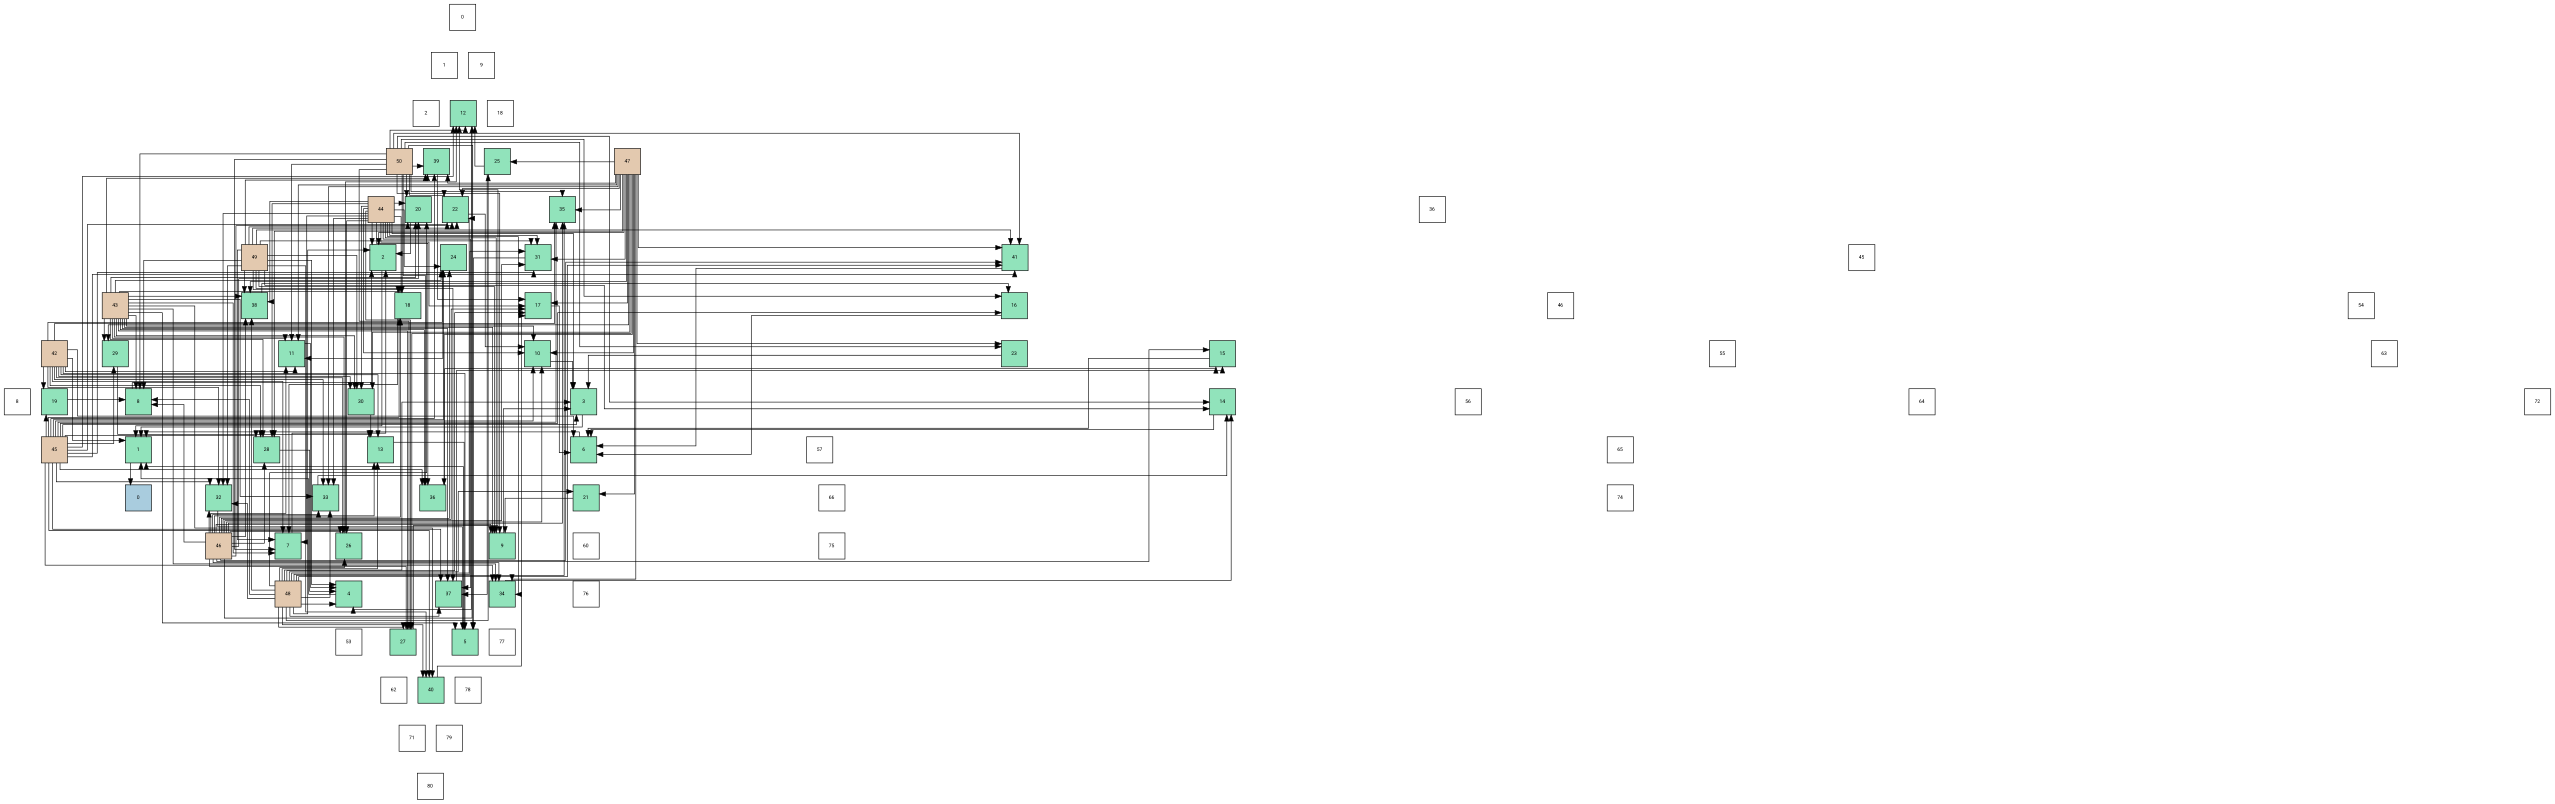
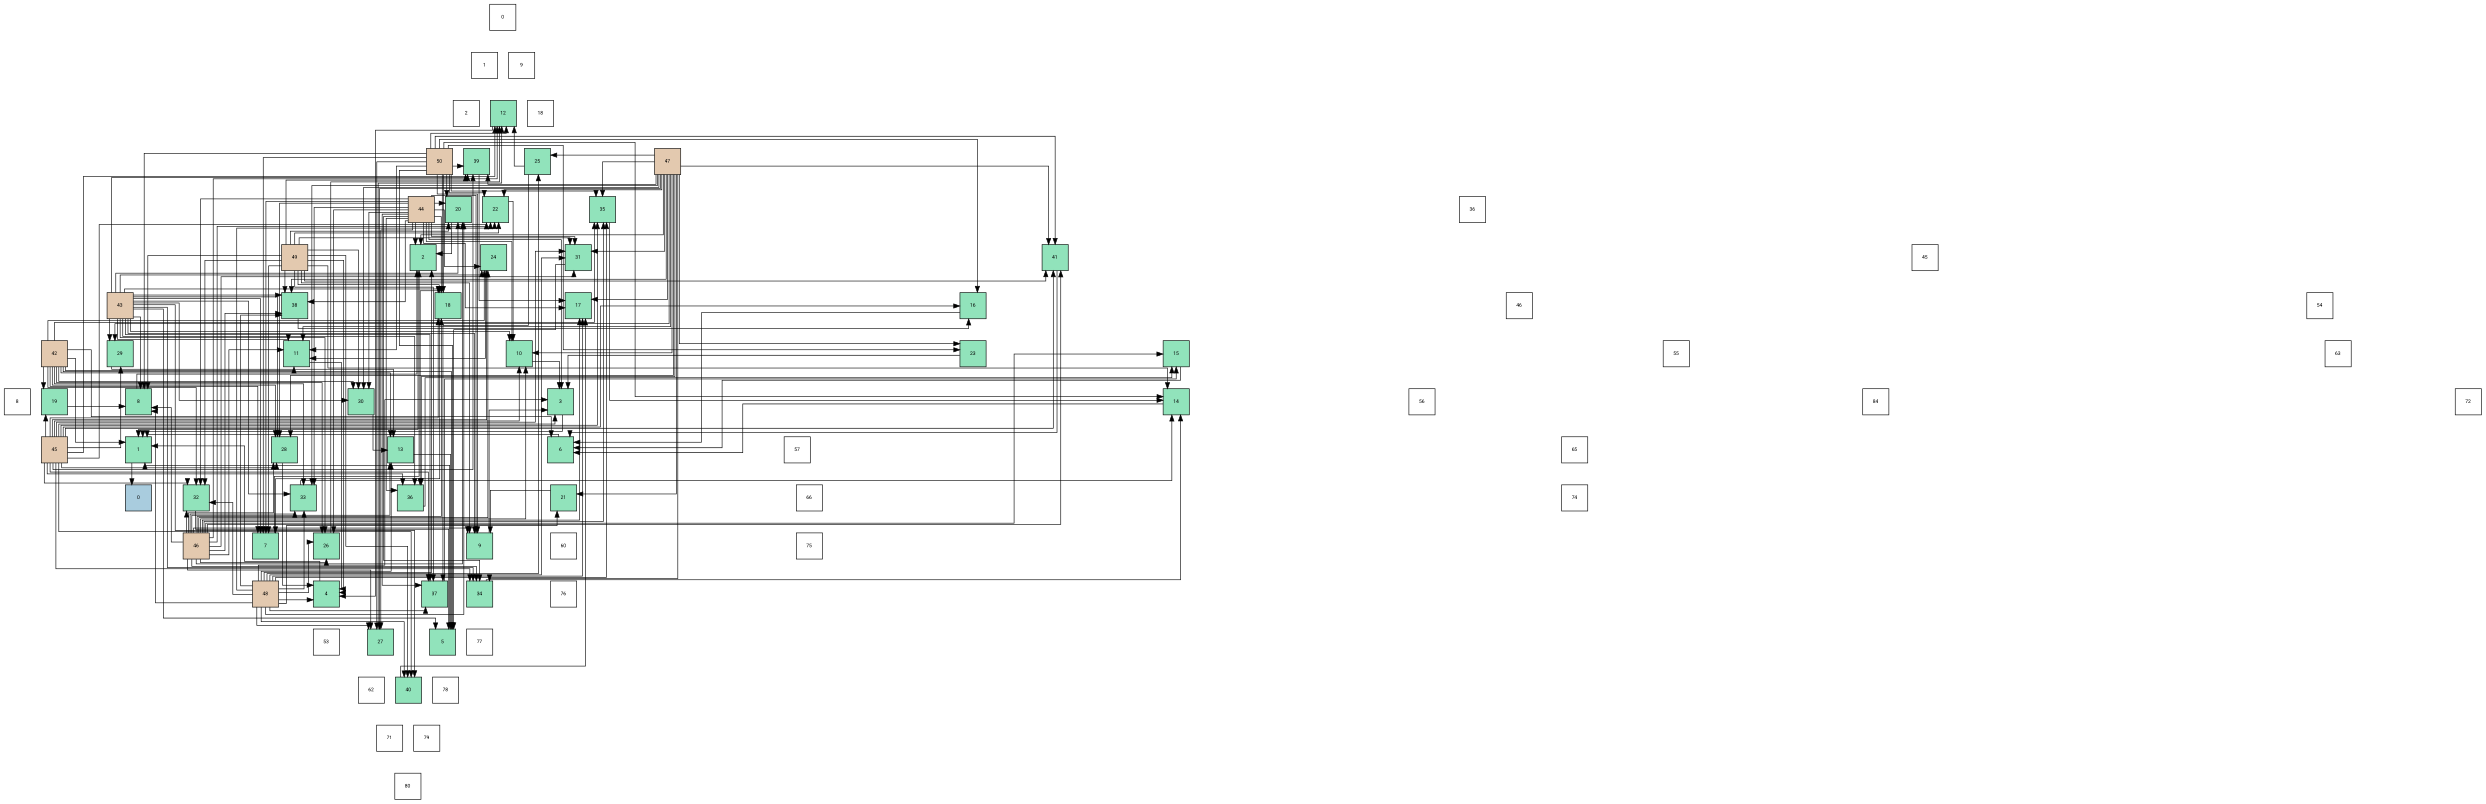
  digraph {
    fontname=Roboto
    rank=same
    rankdir=TB
    splines=ortho
    node [fillcolor="#91e3bb" fixedsize=true fontname=Roboto fontsize=8 shape=square style=filled]
    edge [constraint=false fontname=Roboto style=vis]
    n1 [fillcolor="#ffffff" label=0 width=0.6]
    n2 [fillcolor="#ffffff" label=1 width=0.6]
    n3 [fillcolor="#ffffff" label=9 width=0.6]
    n4 [fillcolor="#ffffff" label=2 width=0.6]
    n5 [label=12 width=0.6]
    n6 [fillcolor="#ffffff" label=18 width=0.6]
    n7 [fillcolor="#e3c9af" label=50 width=0.6]
    n8 [label=39 width=0.6]
    n9 [label=4 width=0.6]
    n10 [label=25 width=0.6]
    n11 [fillcolor="#e3c9af" label=44 width=0.6]
    n12 [label=20 width=0.6]
    n13 [label=22 width=0.6]
    n14 [label=18 width=0.6]
    n15 [label=11 width=0.6]
    n16 [label=8 width=0.6]
    n17 [label=35 width=0.6]
    n18 [label=41 width=0.6]
    n19 [label=16 width=0.6]
    n20 [label=23 width=0.6]
    n21 [label=7 width=0.6]
    n22 [label=14 width=0.6]
    n23 [label=36 width=0.6]
    n24 [label=9 width=0.6]
    n25 [label=27 width=0.6]
    n26 [label=5 width=0.6]
    n27 [label=17 width=0.6]
    n28 [fillcolor="#e3c9af" label=49 width=0.6]
    n29 [label=2 width=0.6]
    n30 [label=38 width=0.6]
    n31 [label=24 width=0.6]
    n32 [label=31 width=0.6]
    n33 [label=10 width=0.6]
    n34 [label=30 width=0.6]
    n35 [label=28 width=0.6]
    n36 [label=32 width=0.6]
    n37 [label=3 width=0.6]
    n38 [label=33 width=0.6]
    n39 [label=26 width=0.6]
    n40 [label=37 width=0.6]
    n41 [label=34 width=0.6]
    n42 [label=1 width=0.6]
    n43 [label=6 width=0.6]
    n44 [fillcolor="#ffffff" label=46 width=0.6]
    n45 [label=15 width=0.6]
    n46 [fillcolor="#e3c9af" label=48 width=0.6]
    n47 [fillcolor="#ffffff" label=57 width=0.6]
    n48 [label=40 width=0.6]
    n49 [fillcolor="#ffffff" label=62 width=0.6]
    n50 [fillcolor="#ffffff" label=78 width=0.6]
    n51 [fillcolor="#e3c9af" label=43 width=0.6]
    n52 [label=29 width=0.6]
    n53 [label=13 width=0.6]
    n54 [fillcolor="#e3c9af" label=46 width=0.6]
    n55 [fillcolor="#ffffff" label=77 width=0.6]
    n56 [fillcolor="#e3c9af" label=42 width=0.6]
    n57 [fillcolor="#ffffff" label=53 width=0.6]
    n58 [fillcolor="#ffffff" label=71 width=0.6]
    n59 [fillcolor="#ffffff" label=79 width=0.6]
    n60 [fillcolor="#ffffff" label=8 width=0.6]
    n61 [label=19 width=0.6]
    n62 [fillcolor="#e3c9af" label=45 width=0.6]
    n63 [fillcolor="#a9ccde" label=0 width=0.6]
    n64 [label=21 width=0.6]
    n65 [fillcolor="#e3c9af" label=47 width=0.6]
    n66 [fillcolor="#ffffff" label=36 width=0.6]
    n67 [fillcolor="#ffffff" label=45 width=0.6]
    n68 [fillcolor="#ffffff" label=60 width=0.6]
    n69 [fillcolor="#ffffff" label=56 width=0.6]
    n70 [fillcolor="#ffffff" label=54 width=0.6]
    n71 [fillcolor="#ffffff" label=55 width=0.6]
    n72 [fillcolor="#ffffff" label=63 width=0.6]
-   n73 [fillcolor="#ffffff" label=64 width=0.6]
+   n73 [fillcolor="#ffffff" label=84 width=0.6]
    n74 [fillcolor="#ffffff" label=65 width=0.6]
    n75 [fillcolor="#ffffff" label=66 width=0.6]
    n76 [fillcolor="#ffffff" label=72 width=0.6]
    n77 [fillcolor="#ffffff" label=74 width=0.6]
    n78 [fillcolor="#ffffff" label=75 width=0.6]
    n79 [fillcolor="#ffffff" label=76 width=0.6]
    n80 [fillcolor="#ffffff" label=80 width=0.6]
    n1 -> n2 [constraint=true style=invis]
    n1 -> n3 [constraint=true style=invis]
    n2 -> n4 [constraint=true style=invis]
    n2 -> n5 [constraint=true style=invis]
    n3 -> n5 [constraint=true style=invis]
    n3 -> n6 [constraint=true style=invis]
    n4 -> n7 [constraint=true style=invis]
    n4 -> n8 [constraint=true style=invis]
    n5 -> n8 [constraint=true style=invis]
    n5 -> n9
    n5 -> n10 [constraint=true style=invis]
    n6 -> n10 [constraint=true style=invis]
    n6 -> n65 [constraint=true style=invis]
    n7 -> n5
    n7 -> n8
    n7 -> n11 [constraint=true style=invis]
    n7 -> n12
    n7 -> n12 [constraint=true style=invis]
    n7 -> n13
    n7 -> n14
    n7 -> n15
    n7 -> n16
    n7 -> n17
    n7 -> n18
    n7 -> n19
    n7 -> n20
    n7 -> n21
    n7 -> n22
    n7 -> n23
    n7 -> n24
    n7 -> n25
    n7 -> n26
    n8 -> n12 [constraint=true style=invis]
    n8 -> n13 [constraint=true style=invis]
    n8 -> n27
    n9 -> n25 [constraint=true style=invis]
    n9 -> n42
    n9 -> n57 [constraint=true style=invis]
    n10 -> n5
    n10 -> n13 [constraint=true style=invis]
    n10 -> n17 [constraint=true style=invis]
    n10 -> n40
    n11 -> n12
    n11 -> n14
    n11 -> n21
    n11 -> n23
    n11 -> n24
    n11 -> n25
    n11 -> n27
    n11 -> n28 [constraint=true style=invis]
    n11 -> n29
    n11 -> n29 [constraint=true style=invis]
    n11 -> n30
    n11 -> n31
    n11 -> n32
    n11 -> n33
    n11 -> n34
    n11 -> n35
    n11 -> n36
    n11 -> n37
    n11 -> n38
    n11 -> n39
    n11 -> n40
    n11 -> n41
    n12 -> n29
    n12 -> n29 [constraint=true style=invis]
    n12 -> n31 [constraint=true style=invis]
    n13 -> n31 [constraint=true style=invis]
    n13 -> n32 [constraint=true style=invis]
    n13 -> n33
    n14 -> n15 [constraint=true style=invis]
    n14 -> n21
    n14 -> n33 [constraint=true style=invis]
    n15 -> n9
    n15 -> n16 [constraint=true style=invis]
    n15 -> n34 [constraint=true style=invis]
    n16 -> n29
    n16 -> n35 [constraint=true style=invis]
    n16 -> n42 [constraint=true style=invis]
    n17 -> n18 [constraint=true style=invis]
+   n17 -> n22
    n17 -> n32 [constraint=true style=invis]
    n18 -> n19 [constraint=true style=invis]
    n18 -> n43
    n18 -> n44 [constraint=true style=invis]
    n19 -> n20 [constraint=true style=invis]
    n19 -> n43
    n19 -> n45 [constraint=true style=invis]
    n20 -> n22 [constraint=true style=invis]
    n20 -> n37
    n20 -> n37 [constraint=true style=invis]
    n21 -> n9 [constraint=true style=invis]
    n21 -> n29
    n21 -> n46 [constraint=true style=invis]
    n22 -> n43
    n22 -> n43 [constraint=true style=invis]
    n22 -> n47 [constraint=true style=invis]
    n23 -> n24 [constraint=true style=invis]
    n23 -> n39 [constraint=true style=invis]
    n23 -> n45
    n24 -> n37
    n24 -> n40 [constraint=true style=invis]
    n24 -> n41 [constraint=true style=invis]
    n25 -> n5
    n25 -> n48 [constraint=true style=invis]
    n25 -> n49 [constraint=true style=invis]
    n26 -> n42
    n26 -> n48 [constraint=true style=invis]
    n26 -> n50 [constraint=true style=invis]
    n27 -> n20 [constraint=true style=invis]
    n27 -> n33 [constraint=true style=invis]
-   n27 -> n43
    n28 -> n8
    n28 -> n9
    n28 -> n12
    n28 -> n13
    n28 -> n14
    n28 -> n16
    n28 -> n18
    n28 -> n21
    n28 -> n22
    n28 -> n24
    n28 -> n30
    n28 -> n30 [constraint=true style=invis]
    n28 -> n32
    n28 -> n34
    n28 -> n36
    n28 -> n40
    n28 -> n48
    n28 -> n51 [constraint=true style=invis]
    n29 -> n14 [constraint=true style=invis]
    n29 -> n30 [constraint=true style=invis]
    n29 -> n42
    n30 -> n15 [constraint=true style=invis]
    n30 -> n19
    n30 -> n52 [constraint=true style=invis]
    n31 -> n14 [constraint=true style=invis]
    n31 -> n15
    n31 -> n27 [constraint=true style=invis]
    n32 -> n19 [constraint=true style=invis]
    n32 -> n26
    n32 -> n27 [constraint=true style=invis]
    n33 -> n34 [constraint=true style=invis]
    n33 -> n37
    n33 -> n37 [constraint=true style=invis]
    n34 -> n35 [constraint=true style=invis]
    n34 -> n53
    n34 -> n53 [constraint=true style=invis]
    n35 -> n9
    n35 -> n36 [constraint=true style=invis]
    n35 -> n38 [constraint=true style=invis]
    n36 -> n21 [constraint=true style=invis]
    n36 -> n26
    n36 -> n54 [constraint=true style=invis]
    n37 -> n42
    n37 -> n43 [constraint=true style=invis]
    n37 -> n53 [constraint=true style=invis]
    n38 -> n21 [constraint=true style=invis]
    n38 -> n22
    n38 -> n39 [constraint=true style=invis]
    n39 -> n5
    n39 -> n9 [constraint=true style=invis]
    n39 -> n40 [constraint=true style=invis]
    n40 -> n25 [constraint=true style=invis]
    n40 -> n26 [constraint=true style=invis]
    n40 -> n45
    n41 -> n22
    n41 -> n26 [constraint=true style=invis]
    n41 -> n55 [constraint=true style=invis]
    n42 -> n36 [constraint=true style=invis]
    n42 -> n63
    n42 -> n63 [constraint=true style=invis]
    n43 -> n23 [constraint=true style=invis]
    n43 -> n42
    n43 -> n64 [constraint=true style=invis]
    n44 -> n45 [constraint=true style=invis]
    n44 -> n71 [constraint=true style=invis]
    n45 -> n22 [constraint=true style=invis]
    n45 -> n43
    n45 -> n69 [constraint=true style=invis]
    n46 -> n9
    n46 -> n10
    n46 -> n12
    n46 -> n13
    n46 -> n16
    n46 -> n17
-   n46 -> n18
    n46 -> n25
    n46 -> n27
    n46 -> n29
    n46 -> n30
    n46 -> n32
    n46 -> n36
    n46 -> n37
    n46 -> n38
    n46 -> n39
    n46 -> n40
    n46 -> n48
    n46 -> n53
    n46 -> n57 [constraint=true style=invis]
    n46 -> n64
    n47 -> n64 [constraint=true style=invis]
    n47 -> n75 [constraint=true style=invis]
    n48 -> n27
    n48 -> n58 [constraint=true style=invis]
    n48 -> n59 [constraint=true style=invis]
    n49 -> n58 [constraint=true style=invis]
    n50 -> n59 [constraint=true style=invis]
    n51 -> n8
    n51 -> n12
    n51 -> n14
    n51 -> n15
    n51 -> n16
    n51 -> n21
    n51 -> n23
    n51 -> n24
-   n51 -> n25
    n51 -> n26
    n51 -> n30
    n51 -> n31
    n51 -> n33
    n51 -> n34
    n51 -> n35
    n51 -> n38
    n51 -> n39
    n51 -> n40
    n51 -> n41
    n51 -> n48
    n51 -> n52
    n51 -> n52 [constraint=true style=invis]
    n51 -> n56 [constraint=true style=invis]
    n52 -> n16 [constraint=true style=invis]
    n52 -> n53
    n52 -> n61 [constraint=true style=invis]
    n53 -> n23 [constraint=true style=invis]
    n53 -> n26
    n53 -> n38 [constraint=true style=invis]
    n54 -> n5
    n54 -> n12
    n54 -> n13
    n54 -> n14
    n54 -> n15
    n54 -> n16
    n54 -> n17
    n54 -> n18
    n54 -> n24
    n54 -> n25
    n54 -> n27
    n54 -> n30
    n54 -> n31
    n54 -> n32
    n54 -> n33
    n54 -> n35
    n54 -> n36
    n54 -> n38
    n54 -> n39
    n54 -> n41
    n54 -> n45
    n54 -> n46 [constraint=true style=invis]
    n54 -> n53
    n55 -> n50 [constraint=true style=invis]
    n56 -> n15
    n56 -> n17
    n56 -> n21
    n56 -> n26
    n56 -> n31
    n56 -> n34
    n56 -> n35
    n56 -> n36
    n56 -> n38
    n56 -> n39
    n56 -> n42
    n56 -> n43
    n56 -> n53
    n56 -> n60 [constraint=true style=invis]
    n56 -> n61
    n56 -> n61 [constraint=true style=invis]
    n57 -> n49 [constraint=true style=invis]
    n58 -> n80 [constraint=true style=invis]
    n59 -> n80 [constraint=true style=invis]
    n60 -> n62 [constraint=true style=invis]
    n61 -> n16
    n61 -> n42 [constraint=true style=invis]
    n61 -> n62 [constraint=true style=invis]
    n62 -> n5
    n62 -> n8
    n62 -> n13
    n62 -> n14
    n62 -> n17
    n62 -> n18
    n62 -> n19
    n62 -> n23
    n62 -> n31
    n62 -> n32
    n62 -> n33
    n62 -> n35
    n62 -> n36
    n62 -> n37
    n62 -> n40
    n62 -> n41
    n62 -> n48
    n62 -> n52
    n62 -> n61
    n62 -> n63 [constraint=true style=invis]
    n63 -> n54 [constraint=true style=invis]
    n64 -> n24
    n64 -> n24 [constraint=true style=invis]
    n64 -> n68 [constraint=true style=invis]
    n65 -> n8
    n65 -> n10
    n65 -> n13
    n65 -> n15
    n65 -> n17
    n65 -> n17 [constraint=true style=invis]
    n65 -> n18
    n65 -> n20
    n65 -> n23
    n65 -> n25
    n65 -> n27
    n65 -> n29
    n65 -> n30
    n65 -> n32
    n65 -> n33
    n65 -> n34
    n65 -> n35
    n65 -> n38
    n65 -> n41
    n65 -> n52
    n65 -> n64
    n65 -> n66 [constraint=true style=invis]
    n66 -> n18 [constraint=true style=invis]
    n66 -> n67 [constraint=true style=invis]
    n67 -> n44 [constraint=true style=invis]
    n67 -> n70 [constraint=true style=invis]
    n68 -> n41 [constraint=true style=invis]
    n68 -> n79 [constraint=true style=invis]
    n69 -> n47 [constraint=true style=invis]
    n69 -> n74 [constraint=true style=invis]
    n70 -> n71 [constraint=true style=invis]
    n70 -> n72 [constraint=true style=invis]
    n71 -> n69 [constraint=true style=invis]
    n71 -> n73 [constraint=true style=invis]
    n72 -> n73 [constraint=true style=invis]
    n72 -> n76 [constraint=true style=invis]
    n73 -> n74 [constraint=true style=invis]
    n74 -> n75 [constraint=true style=invis]
    n74 -> n77 [constraint=true style=invis]
    n75 -> n68 [constraint=true style=invis]
    n75 -> n78 [constraint=true style=invis]
    n77 -> n78 [constraint=true style=invis]
    n78 -> n79 [constraint=true style=invis]
    n79 -> n55 [constraint=true style=invis]
  }
